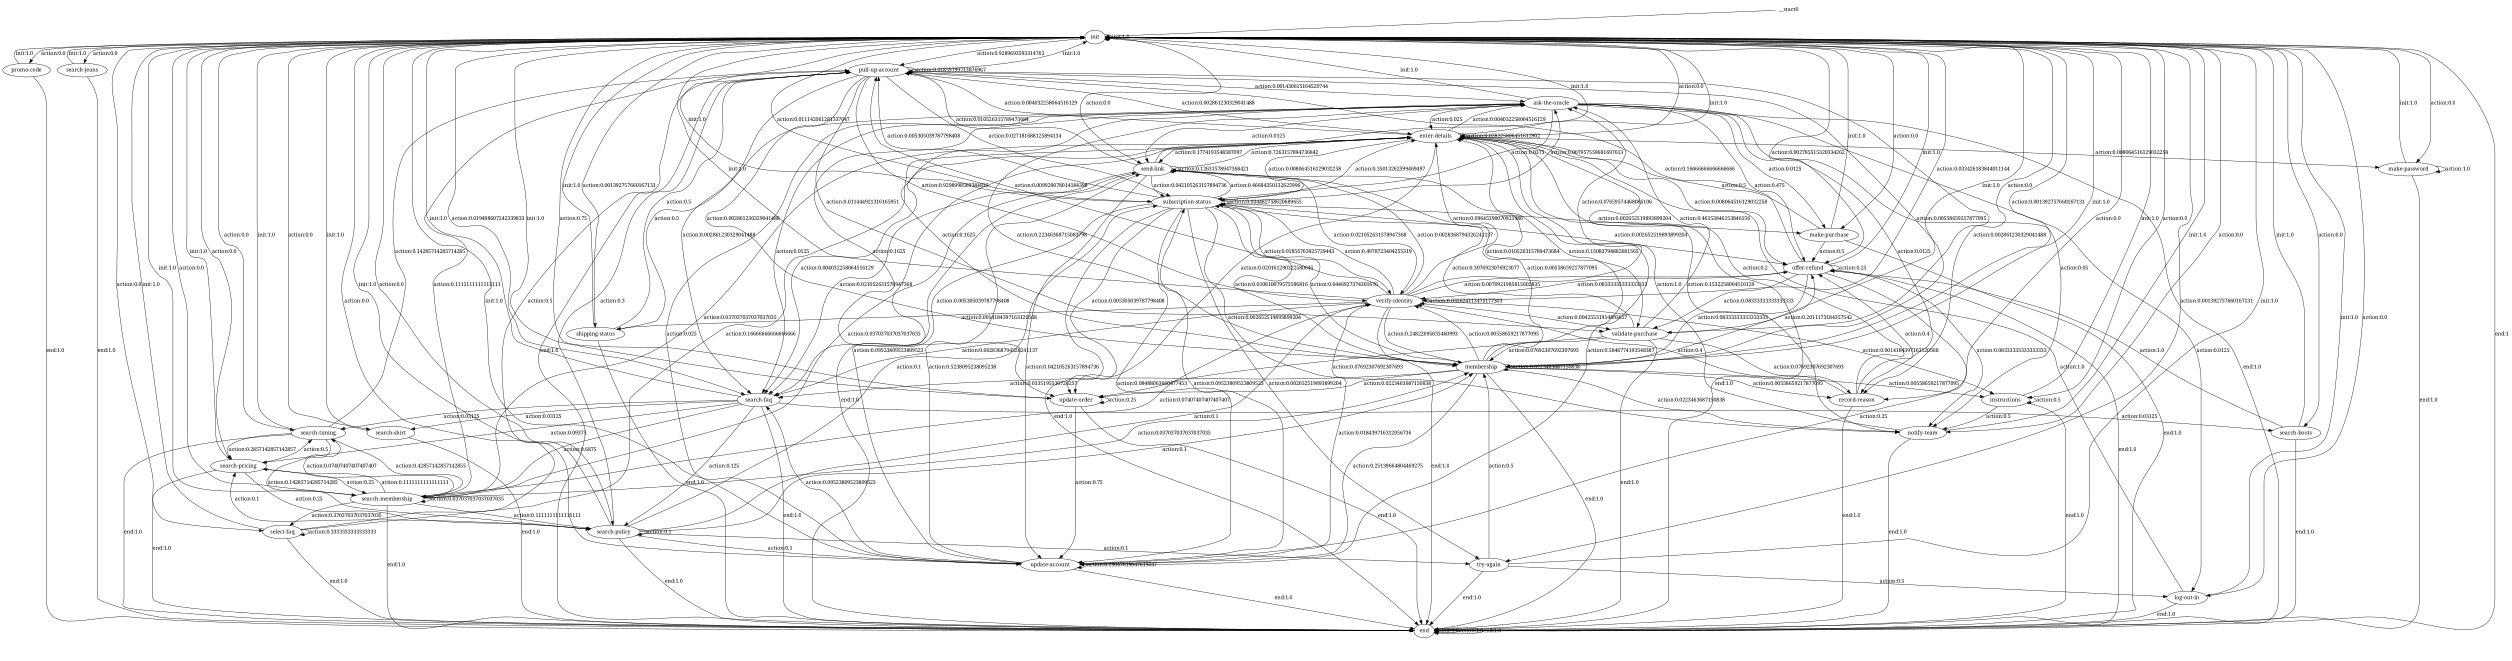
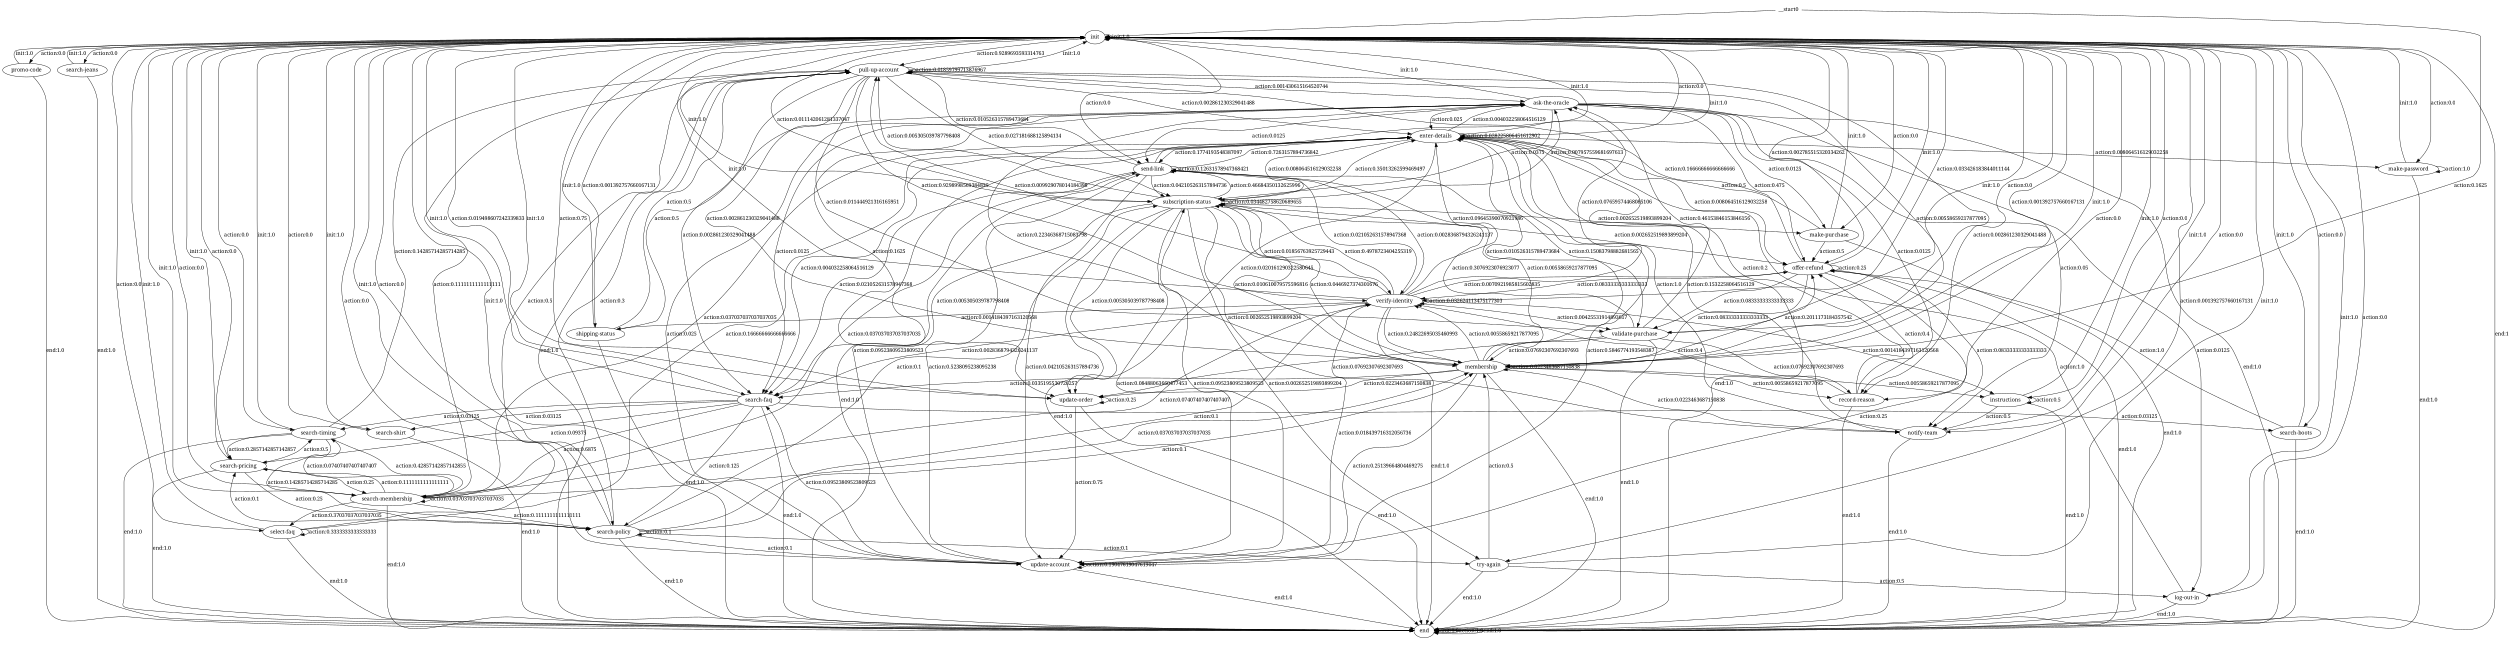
  digraph {
    fontname="Noto Serif"
    node [fontname="Noto Serif"]
    edge [fontname="Noto Serif"]
    n1 [label=init]
    n2 [label="pull-up-account"]
    n3 [label="enter-details"]
    n4 [label="verify-identity"]
    n5 [label="make-password"]
    n6 [label="search-timing"]
    n7 [label="search-policy"]
    n8 [label="validate-purchase"]
    n9 [label="search-faq"]
    n10 [label=membership]
    n11 [label="search-boots"]
    n12 [label="try-again"]
    n13 [label="update-order"]
    n14 [label="promo-code"]
    n15 [label="update-account"]
    n16 [label="search-membership"]
    n17 [label="make-purchase"]
    n18 [label="offer-refund"]
    n19 [label="notify-team"]
    n20 [label="record-reason"]
    n21 [label="search-jeans"]
    n22 [label="shipping-status"]
    n23 [label="search-shirt"]
    n24 [label=instructions]
    n25 [label="log-out-in"]
    n26 [label="select-faq"]
    n27 [label="subscription-status"]
    n28 [label="send-link"]
    n29 [label="search-pricing"]
    n30 [label=end]
    n31 [label="ask-the-oracle"]
    __start0 [shape=none]
    n1 -> n1 [label="init:1.0"]
    n1 -> n2 [label="action:0.9289693593314763"]
    n1 -> n3 [label="action:0.0"]
    n1 -> n4 [label="action:0.033426183844011144"]
    n1 -> n5 [label="action:0.0"]
    n1 -> n6 [label="action:0.0"]
    n1 -> n7 [label="action:0.0"]
    n1 -> n8 [label="action:0.0"]
    n1 -> n9 [label="action:0.019498607242339833"]
    n1 -> n10 [label="action:0.001392757660167131"]
    n1 -> n11 [label="action:0.0"]
    n1 -> n12 [label="action:0.001392757660167131"]
    n1 -> n13 [label="action:0.75"]
    n1 -> n14 [label="action:0.0"]
    n1 -> n15 [label="action:0.0"]
    n1 -> n16 [label="action:0.0"]
    n1 -> n17 [label="action:0.0"]
    n1 -> n18 [label="action:0.002785515320334262"]
    n1 -> n19 [label="action:0.0"]
    n1 -> n20 [label="action:0.0"]
    n1 -> n21 [label="action:0.0"]
    n1 -> n22 [label="action:0.001392757660167131"]
    n1 -> n23 [label="action:0.0"]
    n1 -> n24 [label="action:0.0"]
    n1 -> n25 [label="action:0.0"]
    n1 -> n26 [label="action:0.0"]
    n1 -> n27 [label="action:0.011142061281337047"]
    n1 -> n28 [label="action:0.0"]
    n1 -> n29 [label="action:0.0"]
    n1 -> n30 [label="end:1"]
    n2 -> n1 [label="init:1.0"]
    n2 -> n2 [label="action:0.01859799713876967"]
    n2 -> n3 [label="action:0.002861230329041488"]
    n2 -> n4 [label="action:0.9298998569384835"]
    n2 -> n8 [label="action:0.011444921316165951"]
    n2 -> n9 [label="action:0.002861230329041488"]
    n2 -> n10 [label="action:0.002861230329041488"]
    n2 -> n20 [label="action:0.002861230329041488"]
    n2 -> n27 [label="action:0.027181688125894134"]
    n2 -> n30 [label="end:1.0"]
    n2 -> n31 [label="action:0.001430615164520744"]
    n3 -> n1 [label="init:1.0"]
-   n3 -> n2 [label="action:0.004032258064516129"]
    n3 -> n3 [label="action:0.028225806451612902"]
    n3 -> n5 [label="action:0.008064516129032258"]
    n3 -> n9 [label="action:0.004032258064516129"]
    n3 -> n13 [label="action:0.020161290322580645"]
    n3 -> n15 [label="action:0.5846774193548387"]
    n3 -> n18 [label="action:0.008064516129032258"]
    n3 -> n19 [label="action:0.1532258064516129"]
    n3 -> n27 [label="action:0.008064516129032258"]
    n3 -> n28 [label="action:0.1774193548387097"]
    n3 -> n30 [label="end:1.0"]
    n3 -> n31 [label="action:0.004032258064516129"]
    n4 -> n1 [label="init:1.0"]
    n4 -> n2 [label="action:0.009929078014184398"]
    n4 -> n3 [label="action:0.09645390070921986"]
    n4 -> n4 [label="action:0.032624113475177303"]
    n4 -> n8 [label="action:0.00425531914893617"]
    n4 -> n9 [label="action:0.0028368794326241137"]
    n4 -> n10 [label="action:0.24822695035460993"]
    n4 -> n15 [label="action:0.018439716312056736"]
    n4 -> n18 [label="action:0.0070921985815602835"]
    n4 -> n22 [label="action:0.0014184397163120568"]
    n4 -> n24 [label="action:0.0014184397163120568"]
    n4 -> n27 [label="action:0.4978723404255319"]
    n4 -> n28 [label="action:0.0028368794326241137"]
    n4 -> n30 [label="end:1.0"]
    n4 -> n31 [label="action:0.07659574468085106"]
    n5 -> n1 [label="init:1.0"]
    n5 -> n5 [label="action:1.0"]
    n5 -> n30 [label="end:1.0"]
    n6 -> n1 [label="init:1.0"]
    n6 -> n2 [label="action:0.14285714285714285"]
    n6 -> n7 [label="action:0.14285714285714285"]
    n6 -> n16 [label="action:0.42857142857142855"]
    n6 -> n29 [label="action:0.2857142857142857"]
    n6 -> n30 [label="end:1.0"]
    n7 -> n1 [label="init:1.0"]
    n7 -> n2 [label="action:0.3"]
    n7 -> n4 [label="action:0.1"]
    n7 -> n7 [label="action:0.1"]
    n7 -> n10 [label="action:0.1"]
    n7 -> n12 [label="action:0.1"]
    n7 -> n15 [label="action:0.1"]
    n7 -> n27 [label="action:0.1"]
    n7 -> n29 [label="action:0.1"]
    n7 -> n30 [label="end:1.0"]
    n8 -> n1 [label="init:1.0"]
    n8 -> n10 [label="action:0.07692307692307693"]
    n8 -> n13 [label="action:0.07692307692307693"]
    n8 -> n20 [label="action:0.07692307692307693"]
    n8 -> n27 [label="action:0.3076923076923077"]
    n8 -> n30 [label="end:1.0"]
    n8 -> n31 [label="action:0.46153846153846156"]
    n9 -> n1 [label="init:1.0"]
    n9 -> n6 [label="action:0.03125"]
    n9 -> n7 [label="action:0.125"]
    n9 -> n11 [label="action:0.03125"]
    n9 -> n16 [label="action:0.6875"]
    n9 -> n23 [label="action:0.03125"]
    n9 -> n29 [label="action:0.09375"]
    n9 -> n30 [label="end:1.0"]
    n10 -> n1 [label="init:1.0"]
    n10 -> n2 [label="action:0.00558659217877095"]
    n10 -> n3 [label="action:0.15083798882681565"]
    n10 -> n4 [label="action:0.00558659217877095"]
    n10 -> n9 [label="action:0.0335195530726257"]
    n10 -> n10 [label="action:0.0223463687150838"]
    n10 -> n13 [label="action:0.0223463687150838"]
    n10 -> n15 [label="action:0.25139664804469275"]
    n10 -> n18 [label="action:0.2011173184357542"]
    n10 -> n19 [label="action:0.0223463687150838"]
    n10 -> n20 [label="action:0.00558659217877095"]
    n10 -> n24 [label="action:0.00558659217877095"]
    n10 -> n27 [label="action:0.0446927374301676"]
    n10 -> n28 [label="action:0.00558659217877095"]
    n10 -> n30 [label="end:1.0"]
    n10 -> n31 [label="action:0.22346368715083798"]
    n11 -> n1 [label="init:1.0"]
    n11 -> n18 [label="action:1.0"]
    n11 -> n30 [label="end:1.0"]
    n12 -> n1 [label="init:1.0"]
    n12 -> n10 [label="action:0.5"]
    n12 -> n25 [label="action:0.5"]
    n12 -> n30 [label="end:1.0"]
    n13 -> n1 [label="init:1.0"]
    n13 -> n13 [label="action:0.25"]
    n13 -> n15 [label="action:0.75"]
    n13 -> n30 [label="end:1.0"]
    n14 -> n1 [label="init:1.0"]
    n14 -> n30 [label="end:1.0"]
    n15 -> n1 [label="init:1.0"]
    n15 -> n3 [label="action:0.09523809523809523"]
    n15 -> n9 [label="action:0.09523809523809523"]
    n15 -> n15 [label="action:0.19047619047619047"]
    n15 -> n27 [label="action:0.09523809523809523"]
    n15 -> n28 [label="action:0.5238095238095238"]
    n15 -> n30 [label="end:1.0"]
    n16 -> n1 [label="init:1.0"]
    n16 -> n2 [label="action:0.1111111111111111"]
    n16 -> n3 [label="action:0.037037037037037035"]
    n16 -> n4 [label="action:0.07407407407407407"]
    n16 -> n6 [label="action:0.07407407407407407"]
    n16 -> n7 [label="action:0.1111111111111111"]
    n16 -> n10 [label="action:0.037037037037037035"]
    n16 -> n16 [label="action:0.037037037037037035"]
    n16 -> n26 [label="action:0.37037037037037035"]
    n16 -> n28 [label="action:0.037037037037037035"]
    n16 -> n29 [label="action:0.1111111111111111"]
    n16 -> n30 [label="end:1.0"]
    n17 -> n1 [label="init:1.0"]
    n17 -> n3 [label="action:0.5"]
    n17 -> n18 [label="action:0.5"]
    n17 -> n30 [label="end:1.0"]
    n18 -> n1 [label="init:1.0"]
    n18 -> n2 [label="action:0.16666666666666666"]
    n18 -> n4 [label="action:0.08333333333333333"]
    n18 -> n8 [label="action:0.08333333333333333"]
    n18 -> n10 [label="action:0.08333333333333333"]
    n18 -> n15 [label="action:0.25"]
    n18 -> n18 [label="action:0.25"]
    n18 -> n19 [label="action:0.08333333333333333"]
    n18 -> n30 [label="end:1.0"]
    n19 -> n1 [label="init:1.0"]
    n19 -> n3 [label="action:1.0"]
    n19 -> n30 [label="end:1.0"]
    n20 -> n3 [label="action:0.2"]
    n20 -> n4 [label="action:0.4"]
    n20 -> n18 [label="action:0.4"]
    n20 -> n30 [label="end:1.0"]
    n21 -> n1 [label="init:1.0"]
    n21 -> n30 [label="end:1.0"]
    n22 -> n1 [label="init:1.0"]
    n22 -> n2 [label="action:0.5"]
    n22 -> n30 [label="end:1.0"]
    n22 -> n31 [label="action:0.5"]
    n23 -> n1 [label="init:1.0"]
    n23 -> n30 [label="end:1.0"]
    n24 -> n1 [label="init:1.0"]
    n24 -> n19 [label="action:0.5"]
    n24 -> n24 [label="action:0.5"]
    n24 -> n30 [label="end:1.0"]
    n25 -> n1 [label="init:1.0"]
    n25 -> n3 [label="action:1.0"]
    n25 -> n30 [label="end:1.0"]
    n26 -> n1 [label="init:1.0"]
    n26 -> n2 [label="action:0.5"]
    n26 -> n3 [label="action:0.16666666666666666"]
    n26 -> n26 [label="action:0.3333333333333333"]
    n26 -> n30 [label="end:1.0"]
    n27 -> n1 [label="init:1.0"]
    n27 -> n2 [label="action:0.005305039787798408"]
    n27 -> n3 [label="action:0.35013262599469497"]
    n27 -> n4 [label="action:0.01856763925729443"]
    n27 -> n9 [label="action:0.005305039787798408"]
    n27 -> n10 [label="action:0.010610079575596816"]
    n27 -> n12 [label="action:0.002652519893899204"]
    n27 -> n13 [label="action:0.005305039787798408"]
    n27 -> n15 [label="action:0.08488063660477453"]
    n27 -> n17 [label="action:0.002652519893899204"]
    n27 -> n18 [label="action:0.002652519893899204"]
    n27 -> n19 [label="action:0.002652519893899204"]
    n27 -> n27 [label="action:0.034482758620689655"]
    n27 -> n28 [label="action:0.46684350132625996"]
    n27 -> n30 [label="end:1.0"]
    n27 -> n31 [label="action:0.007957559681697613"]
    n28 -> n1 [label="init:1.0"]
    n28 -> n2 [label="action:0.010526315789473684"]
    n28 -> n3 [label="action:0.7263157894736842"]
    n28 -> n4 [label="action:0.021052631578947368"]
    n28 -> n8 [label="action:0.010526315789473684"]
    n28 -> n9 [label="action:0.021052631578947368"]
    n28 -> n15 [label="action:0.042105263157894736"]
    n28 -> n27 [label="action:0.042105263157894736"]
    n28 -> n28 [label="action:0.12631578947368421"]
    n28 -> n30 [label="end:1.0"]
    n29 -> n1 [label="init:1.0"]
    n29 -> n6 [label="action:0.5"]
    n29 -> n7 [label="action:0.25"]
    n29 -> n16 [label="action:0.25"]
    n29 -> n30 [label="end:1.0"]
    n30 -> n30 [label="init:1.0"]
    n30 -> n30 [label="action:1.0"]
    n30 -> n30 [label="end:1.0"]
    n31 -> n1 [label="init:1.0"]
    n31 -> n3 [label="action:0.025"]
    n31 -> n9 [label="action:0.0125"]
-   n31 -> n10 [label="action:0.1625"]
+   __start0 -> n10 [label="action:0.1625"]
    n31 -> n13 [label="action:0.1625"]
    n31 -> n15 [label="action:0.025"]
    n31 -> n17 [label="action:0.0125"]
    n31 -> n18 [label="action:0.475"]
    n31 -> n19 [label="action:0.05"]
    n31 -> n20 [label="action:0.0125"]
    n31 -> n25 [label="action:0.0125"]
    n31 -> n27 [label="action:0.0375"]
    n31 -> n28 [label="action:0.0125"]
    n31 -> n30 [label="end:1.0"]
    __start0 -> n1
  }
